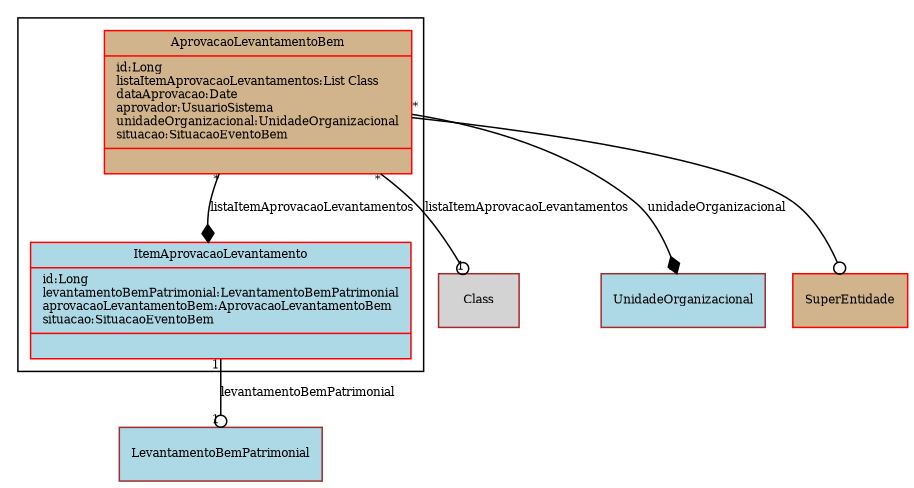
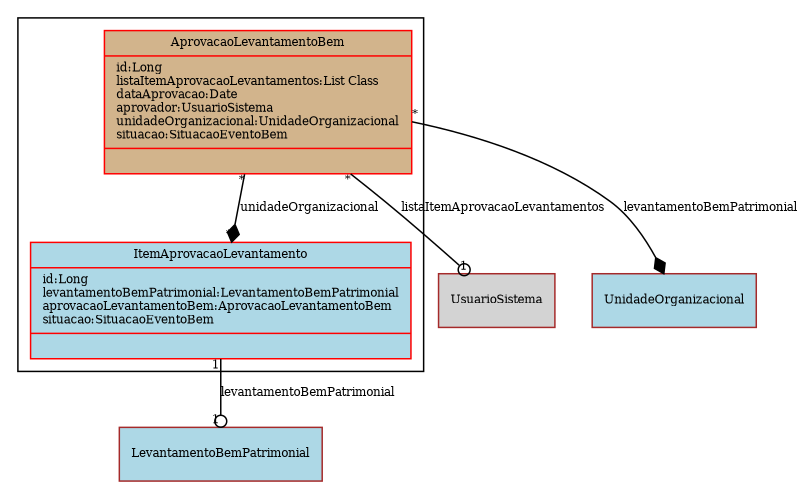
  digraph {
    fontname="Times-Roman"
    fontsize=8
    node [color=red fillcolor=lightblue fontname="Times-Roman" fontsize=8 shape=record style=filled]
    edge [arrowhead=odot fontname="Times-Roman" fontsize=8 headlabel=1 taillabel="*"]
    n1 [fillcolor=tan label="{AprovacaoLevantamentoBem|id:Long\llistaItemAprovacaoLevantamentos:List Class\ldataAprovacao:Date\laprovador:UsuarioSistema\lunidadeOrganizacional:UnidadeOrganizacional\lsituacao:SituacaoEventoBem\l|\l}"]
    n2 [label="{ItemAprovacaoLevantamento|id:Long\llevantamentoBemPatrimonial:LevantamentoBemPatrimonial\laprovacaoLevantamentoBem:AprovacaoLevantamentoBem\lsituacao:SituacaoEventoBem\l|\l}"]
-   UsuarioSistema [color=brown fillcolor=lightgrey label=Class]
+   UsuarioSistema [color=brown fillcolor=lightgrey]
    UnidadeOrganizacional [color=brown]
-   SuperEntidade [fillcolor=tan]
    LevantamentoBemPatrimonial [color=brown]
    subgraph cluster_1 {
      n1
      n2
    }
-   n1 -> n2 [arrowhead=diamond headlabel="*" label=listaItemAprovacaoLevantamentos]
+   n1 -> n2 [arrowhead=diamond headlabel="*" label=unidadeOrganizacional]
    n1 -> UsuarioSistema [label=listaItemAprovacaoLevantamentos]
-   n1 -> UnidadeOrganizacional [arrowhead=diamond label=unidadeOrganizacional]
-   n1 -> SuperEntidade [headlabel="" taillabel=""]
+   n1 -> UnidadeOrganizacional [arrowhead=diamond label=levantamentoBemPatrimonial]
    n2 -> LevantamentoBemPatrimonial [label=levantamentoBemPatrimonial taillabel=1]
  }
